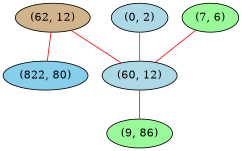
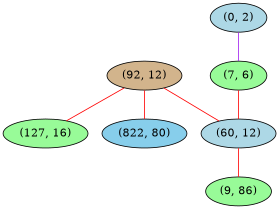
  graph {
    node [fillcolor=palegreen style=filled]
    edge [color=red weight=1]
-   "(62, 12)" [fillcolor=tan]
+   "(62, 12)" [fillcolor=tan label="(92, 12)"]
+   "(127, 16)"
    n3 [fillcolor=skyblue label="(822, 80)"]
    "(60, 12)" [fillcolor=lightblue]
    n5 [label="(9, 86)"]
    n6 [fillcolor=lightblue label="(0, 2)"]
    "(7, 6)"
+   "(62, 12)" -- "(127, 16)"
    "(62, 12)" -- n3
    "(62, 12)" -- "(60, 12)"
    "(60, 12)" -- n5
-   n6 -- "(60, 12)" [color=purple weight=4]
+   n6 -- "(7, 6)" [color=purple weight=4]
    "(7, 6)" -- "(60, 12)"
  }
